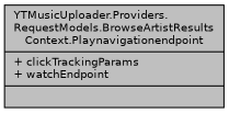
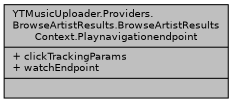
  digraph {
-   n1 [color=black fillcolor=grey75 fontcolor=black fontname=Helvetica fontsize=10 height=0.2 label="{YTMusicUploader.Providers.\lRequestModels.BrowseArtistResults\lContext.Playnavigationendpoint\n|+ clickTrackingParams\l+ watchEndpoint\l|}" shape=record style=filled width=0.4]
+   n1 [color=black fillcolor=grey75 fontcolor=black fontname=Helvetica fontsize=10 height=0.2 label="{YTMusicUploader.Providers.\lBrowseArtistResults.BrowseArtistResults\lContext.Playnavigationendpoint\n|+ clickTrackingParams\l+ watchEndpoint\l|}" shape=record style=filled width=0.4]
  }
